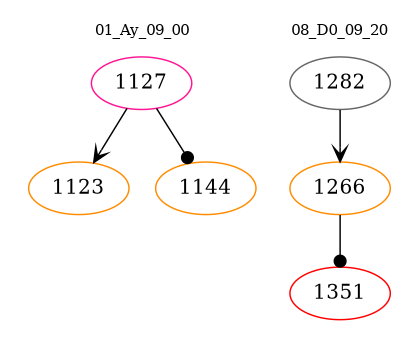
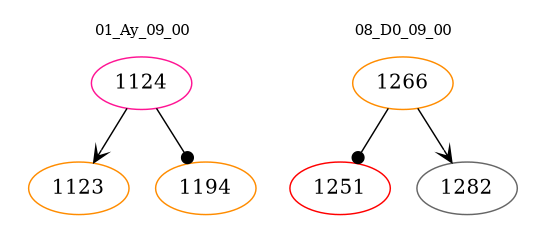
  digraph {
    node [color=darkorange]
    edge [arrowhead=vee color=black]
-   n1 [color=deeppink label=1127]
+   n1 [color=deeppink label=1124]
    n2 [label=1123]
-   n3 [label=1144]
+   n3 [label=1194]
    n4 [label=1266]
-   n5 [color=red label=1351]
+   n5 [color=red label=1251]
    n6 [color=gray40 label=1282]
    subgraph cluster_1 {
      color=white
      fontsize=10
      label="01_Ay_09_00"
      n1
      n2
      n3
    }
    subgraph cluster_2 {
      color=white
      fontsize=10
-     label="08_D0_09_20"
+     label="08_D0_09_00"
      n4
      n5
      n6
    }
    n1 -> n2
    n1 -> n3 [arrowhead=dot]
    n4 -> n5 [arrowhead=dot]
-   n6 -> n4
+   n4 -> n6
  }
